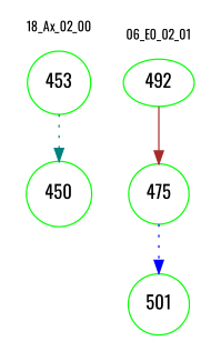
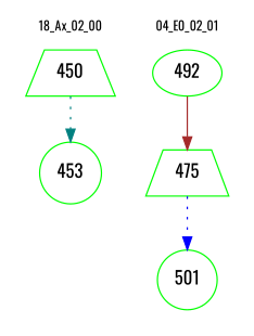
  digraph {
    fontname=Oswald
    node [color=green fontname=Oswald shape=trapezium]
    edge [fontname=Oswald style=dotted]
-   n1 [label=450 shape=circle]
+   n1 [label=450]
    n2 [label=453 shape=circle]
    n3 [label=492 shape=ellipse]
-   n4 [label=475 shape=circle]
+   n4 [label=475]
    n5 [label=501 shape=circle]
    subgraph cluster_1 {
      color=white
      fontsize=10
      label="18_Ax_02_00"
      n1
      n2
    }
    subgraph cluster_2 {
      color=white
      fontsize=10
-     label="06_E0_02_01"
+     label="04_E0_02_01"
      n3
      n4
      n5
    }
-   n2 -> n1 [color=teal]
+   n1 -> n2 [color=teal]
    n3 -> n4 [color=brown style=solid]
    n4 -> n5 [color=blue]
  }
